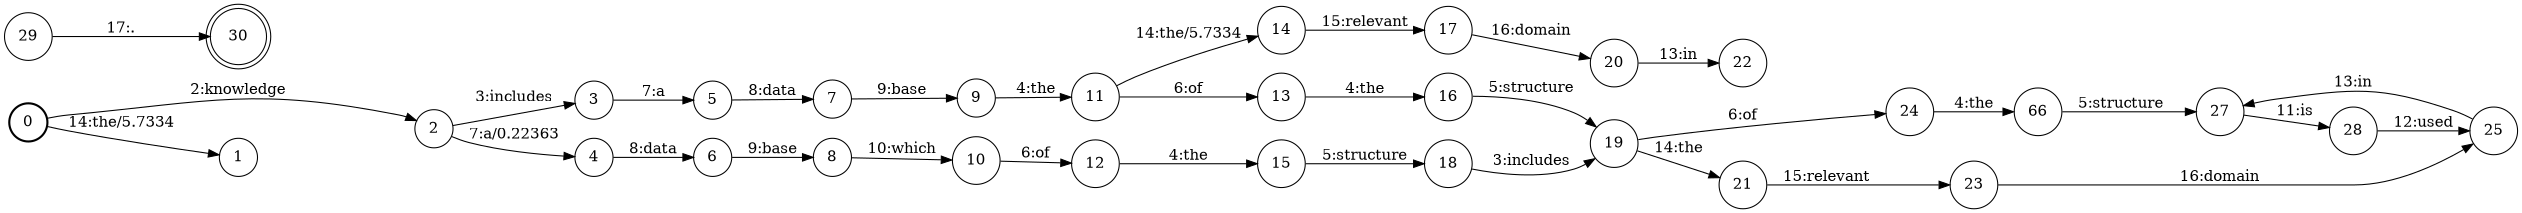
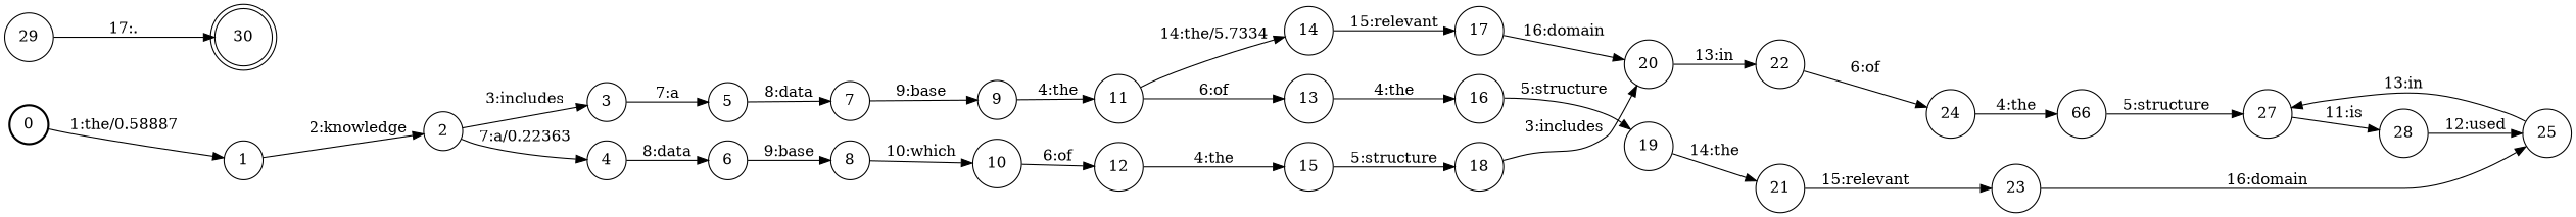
  digraph {
    nodesep=0.25
    rankdir=LR
    ranksep=0.4
    node [fontsize=14 shape=circle style=solid]
    edge [fontsize=14]
    n1 [label=0 style=bold]
    n2 [label=1]
    n3 [label=2]
    n4 [label=3]
    n5 [label=4]
    n6 [label=5]
    n7 [label=6]
    n8 [label=7]
    n9 [label=8]
    n10 [label=9]
    n11 [label=10]
    n12 [label=11]
    n13 [label=12]
    n14 [label=14]
    n15 [label=13]
    n16 [label=15]
    n17 [label=17]
    n18 [label=16]
    n19 [label=18]
    n20 [label=20]
    n21 [label=19]
    n22 [label=21]
    n23 [label=22]
    n24 [label=23]
    n25 [label=24]
    n26 [label=25]
    n27 [label=66]
    n28 [label=27]
    n29 [label=28]
    n30 [label=29]
    n31 [label=30 shape=doublecircle]
-   n1 -> n2 [label="14:the/5.7334"]
-   n1 -> n3 [label="2:knowledge"]
+   n1 -> n2 [label="1:the/0.58887"]
+   n2 -> n3 [label="2:knowledge"]
    n3 -> n4 [label="3:includes"]
    n3 -> n5 [label="7:a/0.22363"]
    n4 -> n6 [label="7:a"]
    n5 -> n7 [label="8:data"]
    n6 -> n8 [label="8:data"]
    n7 -> n9 [label="9:base"]
    n8 -> n10 [label="9:base"]
    n9 -> n11 [label="10:which"]
    n10 -> n12 [label="4:the"]
    n11 -> n13 [label="6:of"]
    n12 -> n14 [label="14:the/5.7334"]
    n12 -> n15 [label="6:of"]
    n13 -> n16 [label="4:the"]
    n14 -> n17 [label="15:relevant"]
    n15 -> n18 [label="4:the"]
    n16 -> n19 [label="5:structure"]
    n17 -> n20 [label="16:domain"]
    n18 -> n21 [label="5:structure"]
-   n19 -> n21 [label="3:includes"]
+   n19 -> n20 [label="3:includes"]
    n20 -> n23 [label="13:in"]
    n21 -> n22 [label="14:the"]
    n22 -> n24 [label="15:relevant"]
-   n21 -> n25 [label="6:of"]
+   n23 -> n25 [label="6:of"]
    n24 -> n26 [label="16:domain"]
    n25 -> n27 [label="4:the"]
    n26 -> n28 [label="13:in"]
    n27 -> n28 [label="5:structure"]
    n28 -> n29 [label="11:is"]
    n29 -> n26 [label="12:used"]
    n30 -> n31 [label="17:."]
  }
